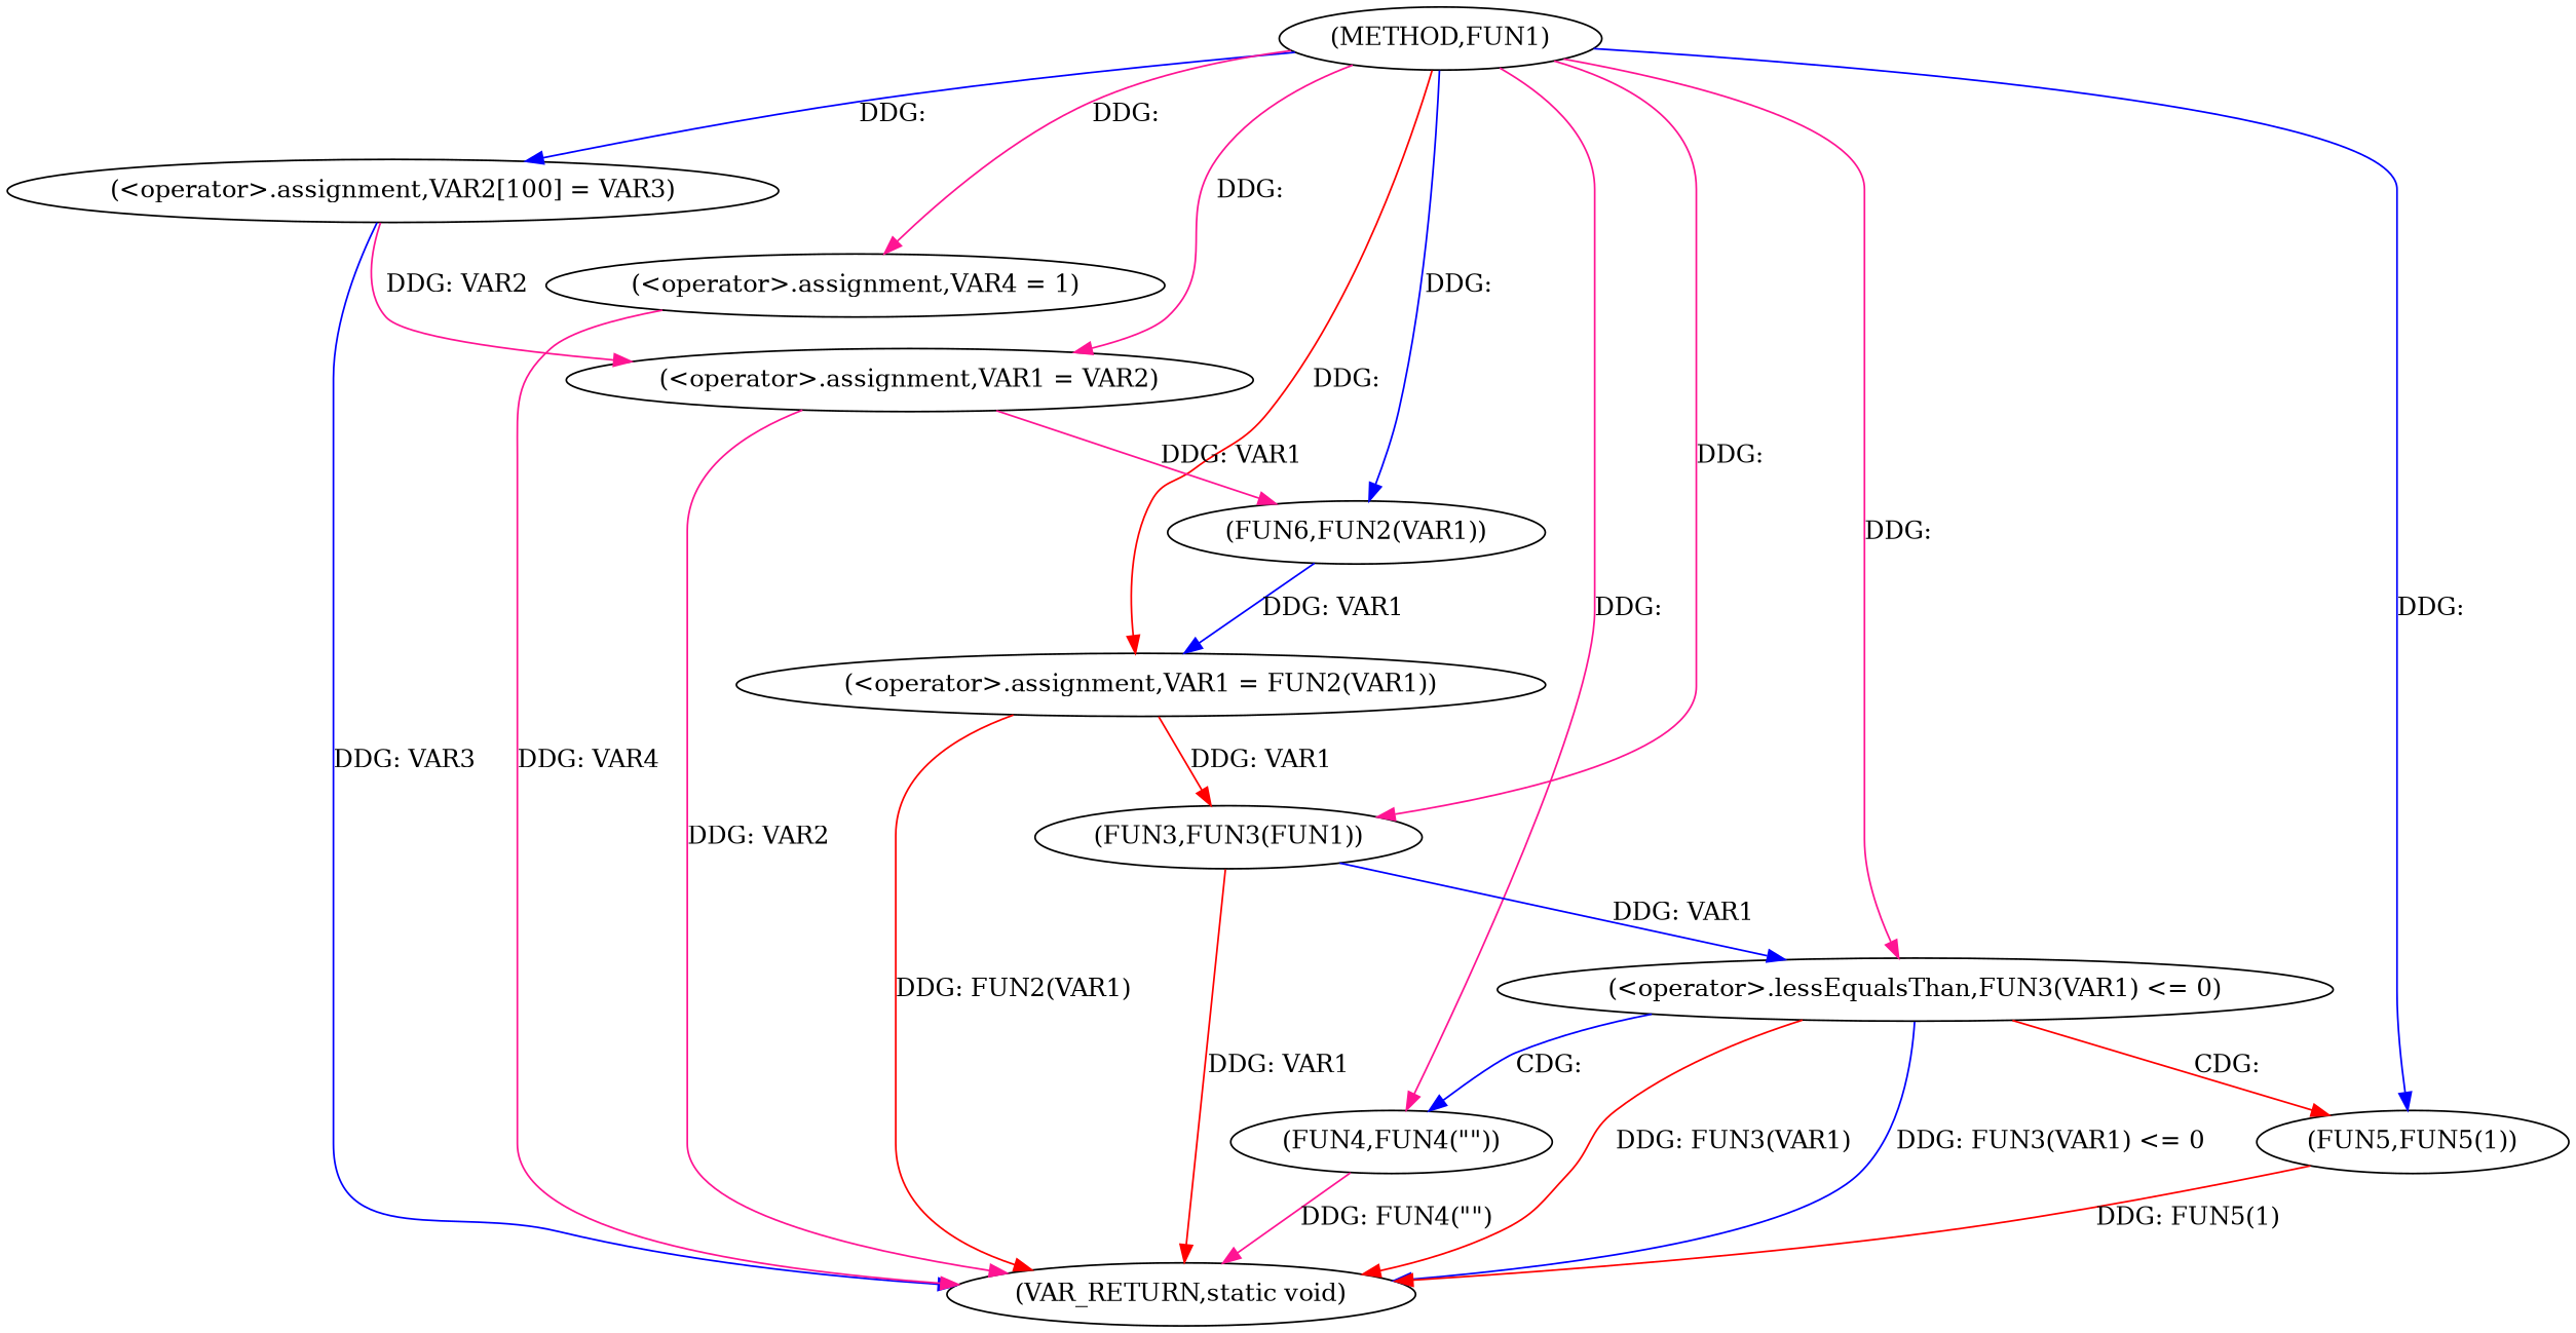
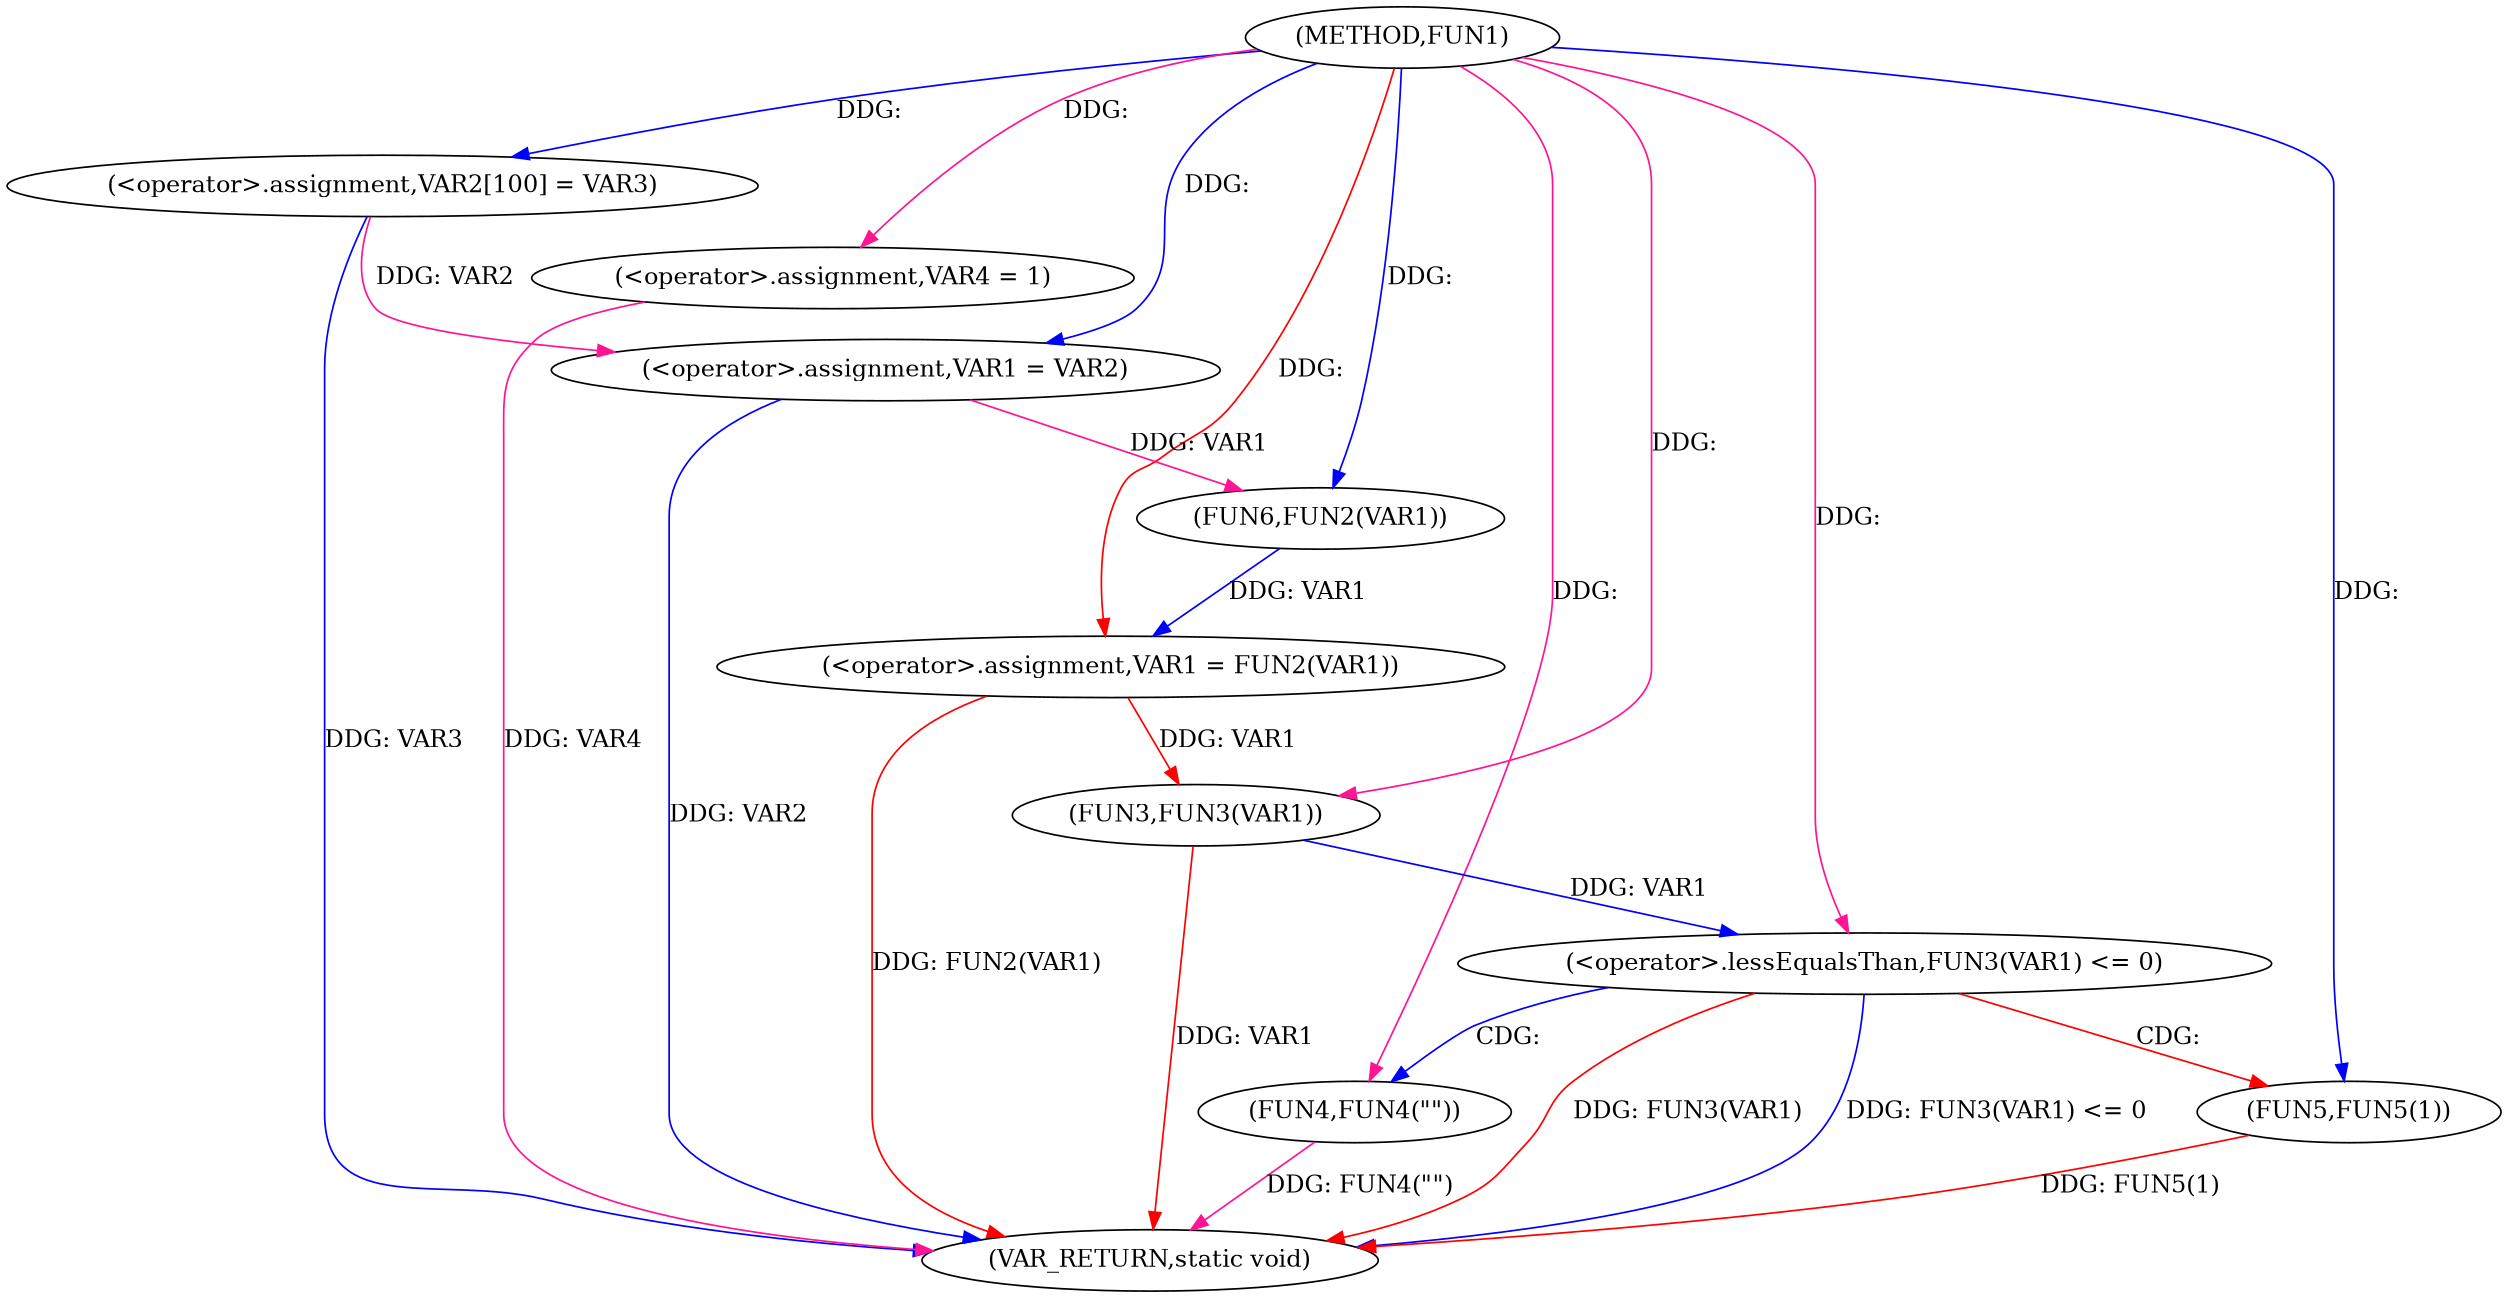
  digraph {
    edge [color=blue]
    n1 [label="(METHOD,FUN1)"]
    n2 [label="(<operator>.assignment,VAR2[100] = VAR3)"]
    n3 [label="(<operator>.assignment,VAR1 = VAR2)"]
    n4 [label="(<operator>.assignment,VAR4 = 1)"]
    n5 [label="(<operator>.assignment,VAR1 = FUN2(VAR1))"]
    n6 [label="(FUN6,FUN2(VAR1))"]
    n7 [label="(<operator>.lessEqualsThan,FUN3(VAR1) <= 0)"]
-   n8 [label="(FUN3,FUN3(FUN1))"]
+   n8 [label="(FUN3,FUN3(VAR1))"]
    n9 [label="(FUN4,FUN4(\"\"))"]
    n10 [label="(FUN5,FUN5(1))"]
    n11 [label="(VAR_RETURN,static void)"]
    n1 -> n2 [label="DDG: "]
-   n1 -> n3 [color=deeppink label="DDG: "]
+   n1 -> n3 [label="DDG: "]
    n1 -> n4 [color=deeppink label="DDG: "]
    n1 -> n5 [color=red label="DDG: "]
    n1 -> n6 [label="DDG: "]
    n1 -> n7 [color=deeppink label="DDG: "]
    n1 -> n8 [color=deeppink label="DDG: "]
    n1 -> n9 [color=deeppink label="DDG: "]
    n1 -> n10 [label="DDG: "]
    n2 -> n3 [color=deeppink label="DDG: VAR2"]
    n2 -> n11 [label="DDG: VAR3"]
    n3 -> n6 [color=deeppink label="DDG: VAR1"]
-   n3 -> n11 [color=deeppink label="DDG: VAR2"]
+   n3 -> n11 [label="DDG: VAR2"]
    n4 -> n11 [color=deeppink label="DDG: VAR4"]
    n5 -> n8 [color=red label="DDG: VAR1"]
    n5 -> n11 [color=red label="DDG: FUN2(VAR1)"]
    n6 -> n5 [label="DDG: VAR1"]
    n7 -> n9 [label="CDG: "]
    n7 -> n10 [color=red label="CDG: "]
    n7 -> n11 [label="DDG: FUN3(VAR1) <= 0"]
    n7 -> n11 [color=red label="DDG: FUN3(VAR1)"]
    n8 -> n7 [label="DDG: VAR1"]
    n8 -> n11 [color=red label="DDG: VAR1"]
    n9 -> n11 [color=deeppink label="DDG: FUN4(\"\")"]
    n10 -> n11 [color=red label="DDG: FUN5(1)"]
  }
